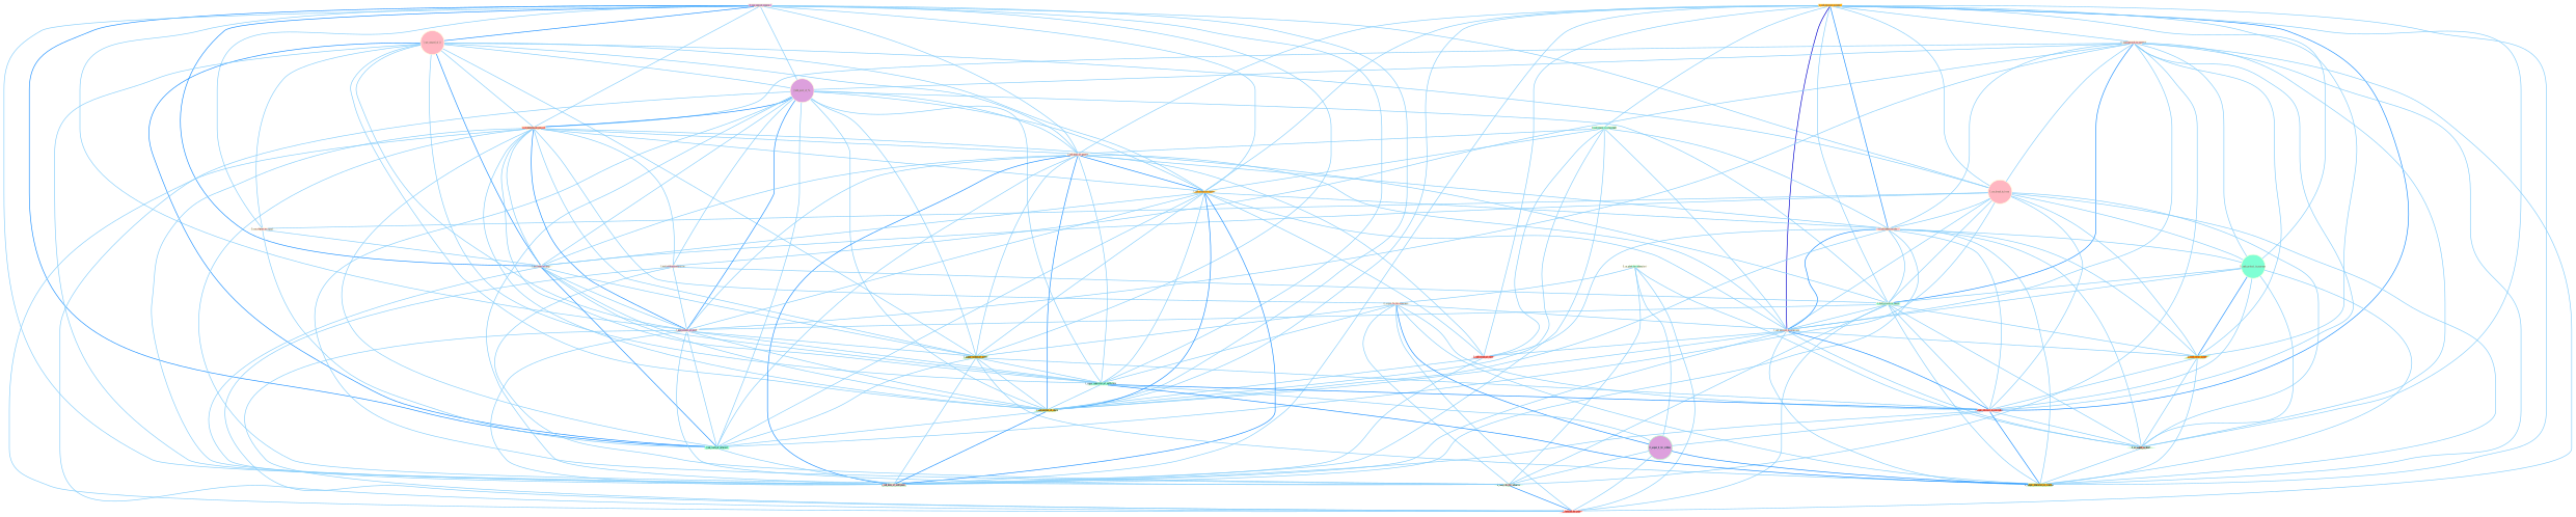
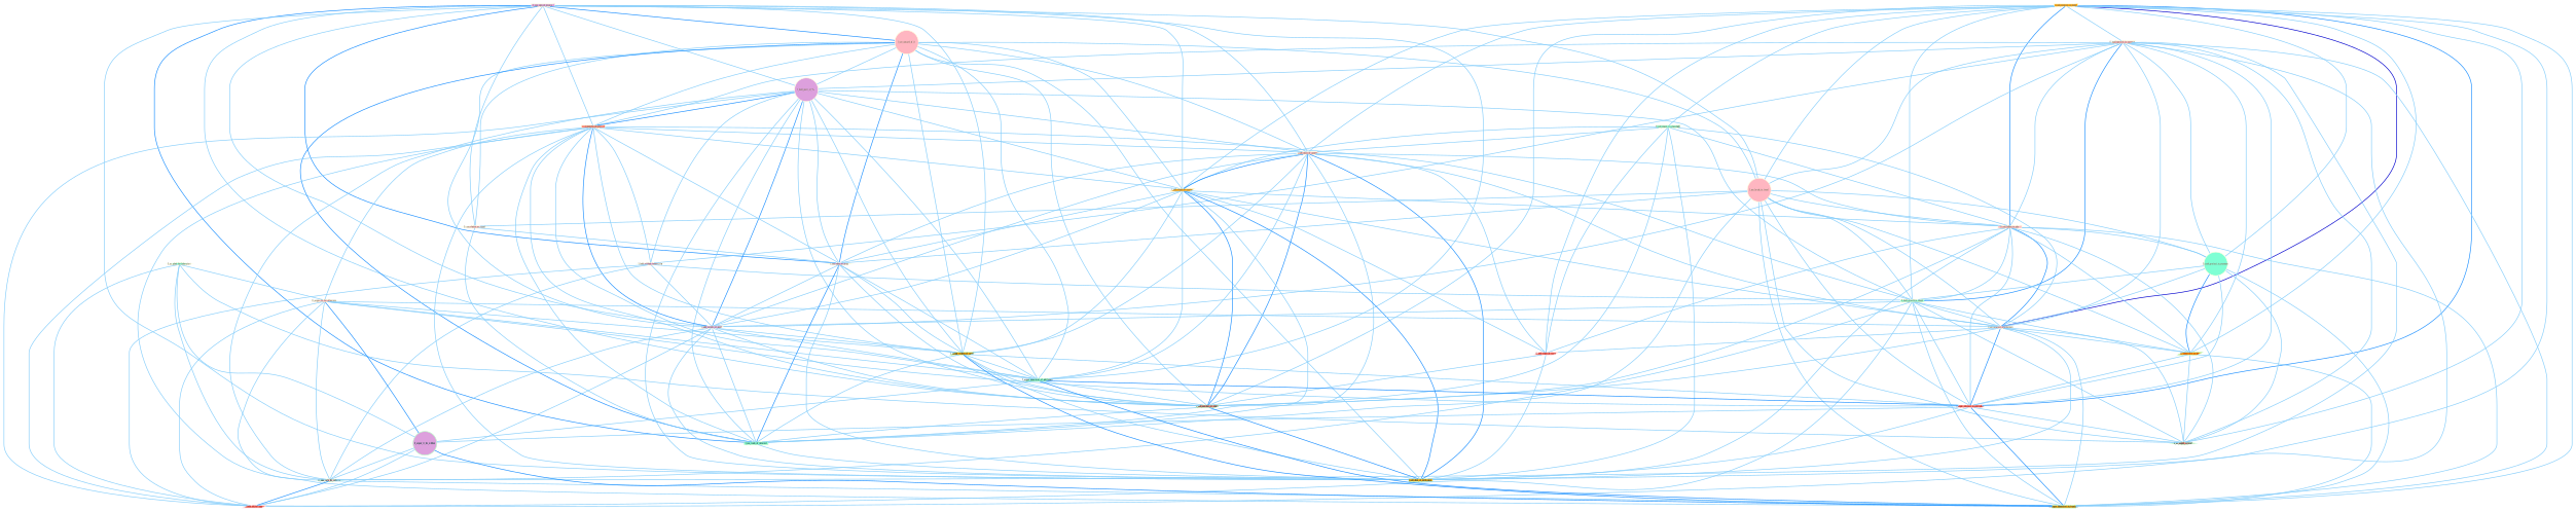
  graph {
    fontname=Oswald
    node [color="#ffffe0" fillcolor=lightpink fixedsize=true fontcolor="#8b7d6b" fontname=Oswald fontsize=4 shape=folder style=filled]
    edge [color="#87cefa" fontname=Oswald w=1]
    "1_see_sign_of_improv " [fillcolor=plum height=.06 width=.5]
    "1_sell_interest_in_build " [fillcolor=orange height=.06 width=.5]
    "1_see_unravel_of_it " [height=.06 shape=circle width=.5]
    "0_sell_invest_to_sharehold " [fillcolor=aquamarine height=.06 width=.5]
    "0_hold_summit_in_summer " [height=.06 shape=parallelogram width=.5]
    "1_hold_posit_of_% " [fillcolor=plum height=.06 shape=circle width=.5]
    "1_hold_%_of_yen " [fillcolor=salmon height=.06 width=.5]
    "1_sell_decis_of_govern " [height=.06 shape=parallelogram width=.5]
    "0_us_plant_for_laboratori " [fillcolor=aquamarine height=.06 shape=diamond width=.5]
    "1_see_break_in_trend " [height=.06 shape=circle width=.5]
    "1_sell_model_of_center " [fillcolor=orange height=.06 shape=parallelogram width=.5]
    "0_sell_billion_in_sale " [height=.06 width=.5]
    "0_seek_protect_in_yearnum " [fillcolor=aquamarine height=.06 shape=circle width=.5]
    "1_hold_attitud_toward_the " [fillcolor=plum height=.06 shape=diamond width=.5]
    "0_hold_growth_in_check " [fillcolor=aquamarine height=.06 width=.5]
    "0_acquir_%_for_othernum " [height=.06 shape=diamond width=.5]
    "0_see_rhetor_as_signal " [height=.06 shape=diamond width=.5]
    "1_see_veloc_of_drop " [fillcolor=plum height=.06 shape=diamond width=.5]
    "1_hold_varieti_of_posit " [fillcolor=plum height=.06 shape=parallelogram width=.5]
    "1_sell_interest_in_othernum " [height=.06 shape=diamond width=.5]
    "1_acquir_interest_in_entitynam " [color="#fff0f5" fillcolor=salmon fontcolor="#b22222" height=.06 width=.5]
    "0_sell_stock_at_time " [color="#fff0f5" fillcolor=salmon fontcolor="#b22222" height=.06 shape=parallelogram width=.5]
    "1_hold_bill_for_year " [color="#fff0f5" fillcolor=salmon fontcolor="#b22222" height=.06 shape=parallelogram width=.5]
    "1_acquir_million_of_asset " [color="#BDFCC9" fillcolor=orange fontcolor="#2f4f4f" height=.06 shape=parallelogram width=.5]
    "1_acquir_laboratori_of_entitynam " [color="#BDFCC9" fillcolor=aquamarine fontcolor="#2f4f4f" height=.06 shape=parallelogram width=.5]
-   "1_sell_number_of_share " [color="#BDFCC9" fillcolor=orange fontcolor="#2f4f4f" height=.06 shape=parallelogram width=.5]
+   "1_sell_number_of_share " [color="#BDFCC9" fillcolor=salmon fontcolor="#2f4f4f" height=.06 shape=parallelogram width=.5]
    "1_see_reviv_of_interest " [color="#BDFCC9" fillcolor=aquamarine fontcolor="#2f4f4f" height=.06 width=.5]
-   "1_sell_divis_of_entitynam " [color="#BDFCC9" fontcolor="#2f4f4f" height=.06 width=.5]
+   "1_sell_divis_of_entitynam " [color="#BDFCC9" fillcolor=orange fontcolor="#2f4f4f" height=.06 width=.5]
    "0_seek_term_in_bid " [color="#BDFCC9" fillcolor=orange fontcolor="#b22222" height=.06 shape=parallelogram width=.5]
    n30 [color="#BDFCC9" fillcolor=salmon fontcolor="#2f4f4f" height=.06 label="0_us_acquir_in_heart" shape=diamond width=.5]
    "0_acquir_laboratori_in_transact " [color="#BDFCC9" fillcolor=orange fontcolor="#2f4f4f" height=.06 width=.5]
    "0_hold_rate_for_advertis " [color="#BDFCC9" fontcolor="#2f4f4f" height=.06 shape=diamond width=.5]
    "0_acquir_it_for_million " [color="#BDFCC9" fillcolor=plum fontcolor="#2f4f4f" height=.06 shape=circle width=.5]
    subgraph sub_1 {
      "1_see_sign_of_improv "
      "1_sell_interest_in_build "
      "1_see_unravel_of_it "
      "0_sell_invest_to_sharehold "
      "0_hold_summit_in_summer "
      "1_hold_posit_of_% "
      "1_hold_%_of_yen "
      "1_sell_decis_of_govern "
      "0_us_plant_for_laboratori "
      "1_see_break_in_trend "
      "1_sell_model_of_center "
      "0_sell_billion_in_sale "
      "0_seek_protect_in_yearnum "
      "1_hold_attitud_toward_the "
      "0_hold_growth_in_check "
      "0_acquir_%_for_othernum "
      "0_see_rhetor_as_signal "
      "1_see_veloc_of_drop "
      "1_hold_varieti_of_posit "
      "1_sell_interest_in_othernum "
    }
    subgraph sub_2 {
      "1_acquir_interest_in_entitynam "
      "0_sell_stock_at_time "
      "1_hold_bill_for_year "
    }
    "1_see_sign_of_improv " -- "1_see_unravel_of_it " [color="#1e90ff" w=2]
    "1_see_sign_of_improv " -- "1_hold_posit_of_% "
    "1_see_sign_of_improv " -- "1_hold_%_of_yen "
    "1_see_sign_of_improv " -- "1_sell_decis_of_govern "
    "1_see_sign_of_improv " -- "1_see_break_in_trend "
    "1_see_sign_of_improv " -- "1_sell_model_of_center "
    "1_see_sign_of_improv " -- "0_see_rhetor_as_signal "
    "1_see_sign_of_improv " -- "1_see_veloc_of_drop " [color="#1e90ff" w=2]
    "1_see_sign_of_improv " -- "1_hold_varieti_of_posit "
    "1_see_sign_of_improv " -- "1_acquir_million_of_asset "
    "1_see_sign_of_improv " -- "1_acquir_laboratori_of_entitynam "
    "1_see_sign_of_improv " -- "1_sell_number_of_share "
    "1_see_sign_of_improv " -- "1_see_reviv_of_interest " [color="#1e90ff" w=2]
    "1_see_sign_of_improv " -- "1_sell_divis_of_entitynam "
    "1_sell_interest_in_build " -- "0_sell_invest_to_sharehold "
    "1_sell_interest_in_build " -- "0_hold_summit_in_summer "
    "1_sell_interest_in_build " -- "1_sell_decis_of_govern "
    "1_sell_interest_in_build " -- "1_see_break_in_trend "
    "1_sell_interest_in_build " -- "1_sell_model_of_center "
    "1_sell_interest_in_build " -- "0_sell_billion_in_sale " [color="#1e90ff" w=2]
    "1_sell_interest_in_build " -- "0_seek_protect_in_yearnum "
    "1_sell_interest_in_build " -- "0_hold_growth_in_check "
    "1_sell_interest_in_build " -- "1_sell_interest_in_othernum " [color="#0000cd" w=3]
    "1_sell_interest_in_build " -- "1_acquir_interest_in_entitynam " [color="#1e90ff" w=2]
    "1_sell_interest_in_build " -- "0_sell_stock_at_time "
    "1_sell_interest_in_build " -- "1_sell_number_of_share "
    "1_sell_interest_in_build " -- "1_sell_divis_of_entitynam "
    "1_sell_interest_in_build " -- "0_seek_term_in_bid "
    "1_sell_interest_in_build " -- n30
    "1_sell_interest_in_build " -- "0_acquir_laboratori_in_transact "
    "1_see_unravel_of_it " -- "1_hold_posit_of_% "
    "1_see_unravel_of_it " -- "1_hold_%_of_yen "
    "1_see_unravel_of_it " -- "1_sell_decis_of_govern "
    "1_see_unravel_of_it " -- "1_see_break_in_trend "
    "1_see_unravel_of_it " -- "1_sell_model_of_center "
    "1_see_unravel_of_it " -- "0_see_rhetor_as_signal "
    "1_see_unravel_of_it " -- "1_see_veloc_of_drop " [color="#1e90ff" w=2]
    "1_see_unravel_of_it " -- "1_hold_varieti_of_posit "
    "1_see_unravel_of_it " -- "1_acquir_million_of_asset "
    "1_see_unravel_of_it " -- "1_acquir_laboratori_of_entitynam "
    "1_see_unravel_of_it " -- "1_sell_number_of_share "
    "1_see_unravel_of_it " -- "1_see_reviv_of_interest " [color="#1e90ff" w=2]
    "1_see_unravel_of_it " -- "1_sell_divis_of_entitynam "
    "0_sell_invest_to_sharehold " -- "1_sell_decis_of_govern "
    "0_sell_invest_to_sharehold " -- "1_sell_model_of_center "
    "0_sell_invest_to_sharehold " -- "0_sell_billion_in_sale "
    "0_sell_invest_to_sharehold " -- "1_sell_interest_in_othernum "
    "0_sell_invest_to_sharehold " -- "0_sell_stock_at_time "
    "0_sell_invest_to_sharehold " -- "1_sell_number_of_share "
    "0_sell_invest_to_sharehold " -- "1_sell_divis_of_entitynam "
    "0_hold_summit_in_summer " -- "1_hold_posit_of_% "
    "0_hold_summit_in_summer " -- "1_hold_%_of_yen "
    "0_hold_summit_in_summer " -- "1_see_break_in_trend "
    "0_hold_summit_in_summer " -- "0_sell_billion_in_sale "
    "0_hold_summit_in_summer " -- "0_seek_protect_in_yearnum "
    "0_hold_summit_in_summer " -- "1_hold_attitud_toward_the "
    "0_hold_summit_in_summer " -- "0_hold_growth_in_check " [color="#1e90ff" w=2]
    "0_hold_summit_in_summer " -- "1_hold_varieti_of_posit "
    "0_hold_summit_in_summer " -- "1_sell_interest_in_othernum "
    "0_hold_summit_in_summer " -- "1_acquir_interest_in_entitynam "
    "0_hold_summit_in_summer " -- "1_hold_bill_for_year "
    "0_hold_summit_in_summer " -- "0_seek_term_in_bid "
    "0_hold_summit_in_summer " -- n30
    "0_hold_summit_in_summer " -- "0_acquir_laboratori_in_transact "
    "0_hold_summit_in_summer " -- "0_hold_rate_for_advertis "
    "1_hold_posit_of_% " -- "1_hold_%_of_yen " [color="#1e90ff" w=2]
    "1_hold_posit_of_% " -- "1_sell_decis_of_govern "
    "1_hold_posit_of_% " -- "1_sell_model_of_center "
    "1_hold_posit_of_% " -- "1_hold_attitud_toward_the "
    "1_hold_posit_of_% " -- "0_hold_growth_in_check "
    "1_hold_posit_of_% " -- "1_see_veloc_of_drop "
    "1_hold_posit_of_% " -- "1_hold_varieti_of_posit " [color="#1e90ff" w=2]
    "1_hold_posit_of_% " -- "1_hold_bill_for_year "
    "1_hold_posit_of_% " -- "1_acquir_million_of_asset "
    "1_hold_posit_of_% " -- "1_acquir_laboratori_of_entitynam "
    "1_hold_posit_of_% " -- "1_sell_number_of_share "
    "1_hold_posit_of_% " -- "1_see_reviv_of_interest "
    "1_hold_posit_of_% " -- "1_sell_divis_of_entitynam "
    "1_hold_posit_of_% " -- "0_hold_rate_for_advertis "
    "1_hold_%_of_yen " -- "1_sell_decis_of_govern "
    "1_hold_%_of_yen " -- "1_sell_model_of_center "
    "1_hold_%_of_yen " -- "1_hold_attitud_toward_the "
    "1_hold_%_of_yen " -- "0_hold_growth_in_check "
    "1_hold_%_of_yen " -- "0_acquir_%_for_othernum "
    "1_hold_%_of_yen " -- "1_see_veloc_of_drop "
    "1_hold_%_of_yen " -- "1_hold_varieti_of_posit " [color="#1e90ff" w=2]
    "1_hold_%_of_yen " -- "1_hold_bill_for_year "
    "1_hold_%_of_yen " -- "1_acquir_million_of_asset "
    "1_hold_%_of_yen " -- "1_acquir_laboratori_of_entitynam "
    "1_hold_%_of_yen " -- "1_sell_number_of_share "
    "1_hold_%_of_yen " -- "1_see_reviv_of_interest "
    "1_hold_%_of_yen " -- "1_sell_divis_of_entitynam "
    "1_hold_%_of_yen " -- "0_hold_rate_for_advertis "
    "1_sell_decis_of_govern " -- "1_sell_model_of_center " [color="#1e90ff" w=2]
    "1_sell_decis_of_govern " -- "0_sell_billion_in_sale "
    "1_sell_decis_of_govern " -- "1_see_veloc_of_drop "
    "1_sell_decis_of_govern " -- "1_hold_varieti_of_posit "
    "1_sell_decis_of_govern " -- "1_sell_interest_in_othernum "
    "1_sell_decis_of_govern " -- "0_sell_stock_at_time "
    "1_sell_decis_of_govern " -- "1_acquir_million_of_asset "
    "1_sell_decis_of_govern " -- "1_acquir_laboratori_of_entitynam "
    "1_sell_decis_of_govern " -- "1_sell_number_of_share " [color="#1e90ff" w=2]
    "1_sell_decis_of_govern " -- "1_see_reviv_of_interest "
    "1_sell_decis_of_govern " -- "1_sell_divis_of_entitynam " [color="#1e90ff" w=2]
    "0_us_plant_for_laboratori " -- "0_acquir_%_for_othernum "
    "0_us_plant_for_laboratori " -- "1_hold_bill_for_year "
    "0_us_plant_for_laboratori " -- n30
    "0_us_plant_for_laboratori " -- "0_hold_rate_for_advertis "
    "0_us_plant_for_laboratori " -- "0_acquir_it_for_million "
    "1_see_break_in_trend " -- "0_sell_billion_in_sale "
    "1_see_break_in_trend " -- "0_seek_protect_in_yearnum "
    "1_see_break_in_trend " -- "0_hold_growth_in_check "
    "1_see_break_in_trend " -- "0_see_rhetor_as_signal "
    "1_see_break_in_trend " -- "1_see_veloc_of_drop "
    "1_see_break_in_trend " -- "1_sell_interest_in_othernum "
    "1_see_break_in_trend " -- "1_acquir_interest_in_entitynam "
    "1_see_break_in_trend " -- "1_see_reviv_of_interest "
    "1_see_break_in_trend " -- "0_seek_term_in_bid "
    "1_see_break_in_trend " -- n30
    "1_see_break_in_trend " -- "0_acquir_laboratori_in_transact "
    "1_sell_model_of_center " -- "0_sell_billion_in_sale "
    "1_sell_model_of_center " -- "1_see_veloc_of_drop "
    "1_sell_model_of_center " -- "1_hold_varieti_of_posit "
    "1_sell_model_of_center " -- "1_sell_interest_in_othernum "
    "1_sell_model_of_center " -- "0_sell_stock_at_time "
    "1_sell_model_of_center " -- "1_acquir_million_of_asset "
    "1_sell_model_of_center " -- "1_acquir_laboratori_of_entitynam "
    "1_sell_model_of_center " -- "1_sell_number_of_share " [color="#1e90ff" w=2]
    "1_sell_model_of_center " -- "1_see_reviv_of_interest "
    "1_sell_model_of_center " -- "1_sell_divis_of_entitynam " [color="#1e90ff" w=2]
    "0_sell_billion_in_sale " -- "0_seek_protect_in_yearnum "
    "0_sell_billion_in_sale " -- "0_hold_growth_in_check "
    "0_sell_billion_in_sale " -- "1_sell_interest_in_othernum " [color="#1e90ff" w=2]
    "0_sell_billion_in_sale " -- "1_acquir_interest_in_entitynam "
    "0_sell_billion_in_sale " -- "0_sell_stock_at_time "
    "0_sell_billion_in_sale " -- "1_sell_number_of_share "
    "0_sell_billion_in_sale " -- "1_sell_divis_of_entitynam "
    "0_sell_billion_in_sale " -- "0_seek_term_in_bid "
    "0_sell_billion_in_sale " -- n30
    "0_sell_billion_in_sale " -- "0_acquir_laboratori_in_transact "
    "0_seek_protect_in_yearnum " -- "0_hold_growth_in_check "
    "0_seek_protect_in_yearnum " -- "1_sell_interest_in_othernum "
    "0_seek_protect_in_yearnum " -- "1_acquir_interest_in_entitynam "
    "0_seek_protect_in_yearnum " -- "0_seek_term_in_bid " [color="#1e90ff" w=2]
    "0_seek_protect_in_yearnum " -- n30
    "0_seek_protect_in_yearnum " -- "0_acquir_laboratori_in_transact "
    "1_hold_attitud_toward_the " -- "0_hold_growth_in_check "
    "1_hold_attitud_toward_the " -- "1_hold_varieti_of_posit "
    "1_hold_attitud_toward_the " -- "1_hold_bill_for_year "
    "1_hold_attitud_toward_the " -- "0_hold_rate_for_advertis "
    "0_hold_growth_in_check " -- "1_hold_varieti_of_posit "
    "0_hold_growth_in_check " -- "1_sell_interest_in_othernum "
    "0_hold_growth_in_check " -- "1_acquir_interest_in_entitynam "
    "0_hold_growth_in_check " -- "1_hold_bill_for_year "
    "0_hold_growth_in_check " -- "0_seek_term_in_bid "
    "0_hold_growth_in_check " -- n30
    "0_hold_growth_in_check " -- "0_acquir_laboratori_in_transact "
    "0_hold_growth_in_check " -- "0_hold_rate_for_advertis "
    "0_acquir_%_for_othernum " -- "1_sell_interest_in_othernum "
    "0_acquir_%_for_othernum " -- "1_acquir_interest_in_entitynam "
    "0_acquir_%_for_othernum " -- "1_hold_bill_for_year "
    "0_acquir_%_for_othernum " -- "1_acquir_million_of_asset "
    "0_acquir_%_for_othernum " -- "1_acquir_laboratori_of_entitynam "
    "0_acquir_%_for_othernum " -- "0_acquir_laboratori_in_transact "
    "0_acquir_%_for_othernum " -- "0_hold_rate_for_advertis "
    "0_acquir_%_for_othernum " -- "0_acquir_it_for_million " [color="#1e90ff" w=2]
    "0_see_rhetor_as_signal " -- "1_see_veloc_of_drop "
    "0_see_rhetor_as_signal " -- "1_see_reviv_of_interest "
    "1_see_veloc_of_drop " -- "1_hold_varieti_of_posit "
    "1_see_veloc_of_drop " -- "1_acquir_million_of_asset "
    "1_see_veloc_of_drop " -- "1_acquir_laboratori_of_entitynam "
    "1_see_veloc_of_drop " -- "1_sell_number_of_share "
    "1_see_veloc_of_drop " -- "1_see_reviv_of_interest " [color="#1e90ff" w=2]
    "1_see_veloc_of_drop " -- "1_sell_divis_of_entitynam "
    "1_hold_varieti_of_posit " -- "1_hold_bill_for_year "
    "1_hold_varieti_of_posit " -- "1_acquir_million_of_asset "
    "1_hold_varieti_of_posit " -- "1_acquir_laboratori_of_entitynam "
    "1_hold_varieti_of_posit " -- "1_sell_number_of_share "
    "1_hold_varieti_of_posit " -- "1_see_reviv_of_interest "
    "1_hold_varieti_of_posit " -- "1_sell_divis_of_entitynam "
    "1_hold_varieti_of_posit " -- "0_hold_rate_for_advertis "
    "1_sell_interest_in_othernum " -- "1_acquir_interest_in_entitynam " [color="#1e90ff" w=2]
    "1_sell_interest_in_othernum " -- "0_sell_stock_at_time "
    "1_sell_interest_in_othernum " -- "1_sell_number_of_share "
    "1_sell_interest_in_othernum " -- "1_sell_divis_of_entitynam "
    "1_sell_interest_in_othernum " -- "0_seek_term_in_bid "
    "1_sell_interest_in_othernum " -- n30
    "1_sell_interest_in_othernum " -- "0_acquir_laboratori_in_transact "
    "1_acquir_interest_in_entitynam " -- "1_sell_divis_of_entitynam "
    "1_acquir_interest_in_entitynam " -- n30
    "1_acquir_interest_in_entitynam " -- "0_acquir_laboratori_in_transact " [color="#1e90ff" w=2]
    "1_acquir_interest_in_entitynam " -- "0_acquir_it_for_million "
    "0_sell_stock_at_time " -- "1_sell_number_of_share "
    "0_sell_stock_at_time " -- "1_sell_divis_of_entitynam "
    "1_acquir_million_of_asset " -- "1_acquir_interest_in_entitynam "
    "1_acquir_million_of_asset " -- "1_acquir_laboratori_of_entitynam " [w=2]
    "1_acquir_million_of_asset " -- "1_sell_number_of_share "
    "1_acquir_million_of_asset " -- "1_see_reviv_of_interest "
    "1_acquir_million_of_asset " -- "1_sell_divis_of_entitynam "
-   "1_acquir_million_of_asset " -- "0_acquir_laboratori_in_transact "
+   "1_acquir_million_of_asset " -- "0_acquir_laboratori_in_transact " [color="#1e90ff"]
    "1_acquir_laboratori_of_entitynam " -- "1_acquir_interest_in_entitynam " [color="#1e90ff" w=2]
    "1_acquir_laboratori_of_entitynam " -- "1_sell_number_of_share "
    "1_acquir_laboratori_of_entitynam " -- "0_acquir_laboratori_in_transact " [color="#1e90ff" w=2]
    "1_acquir_laboratori_of_entitynam " -- "0_acquir_it_for_million "
    "1_sell_number_of_share " -- "1_see_reviv_of_interest "
    "1_sell_number_of_share " -- "1_sell_divis_of_entitynam " [color="#1e90ff" w=2]
    "1_see_reviv_of_interest " -- "1_sell_divis_of_entitynam "
    "0_seek_term_in_bid " -- "1_acquir_interest_in_entitynam "
    "0_seek_term_in_bid " -- n30
    "0_seek_term_in_bid " -- "0_acquir_laboratori_in_transact "
-   n30 -- "0_acquir_laboratori_in_transact "
+   "0_hold_rate_for_advertis " -- "0_acquir_laboratori_in_transact "
    "0_hold_rate_for_advertis " -- "1_hold_bill_for_year " [color="#1e90ff" w=2]
    "0_acquir_it_for_million " -- "1_hold_bill_for_year "
    "0_acquir_it_for_million " -- "0_acquir_laboratori_in_transact " [color="#1e90ff"]
    "0_acquir_it_for_million " -- "0_hold_rate_for_advertis "
  }
